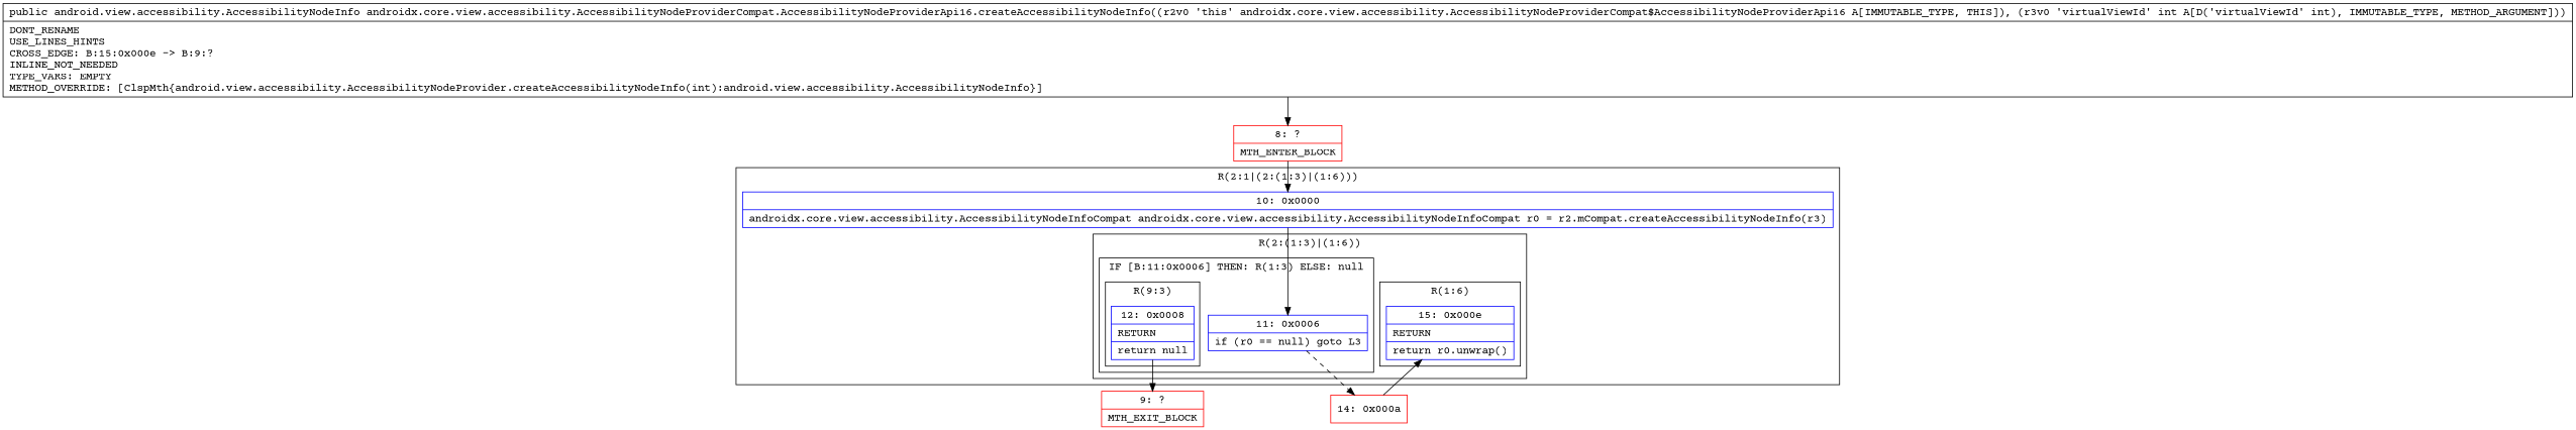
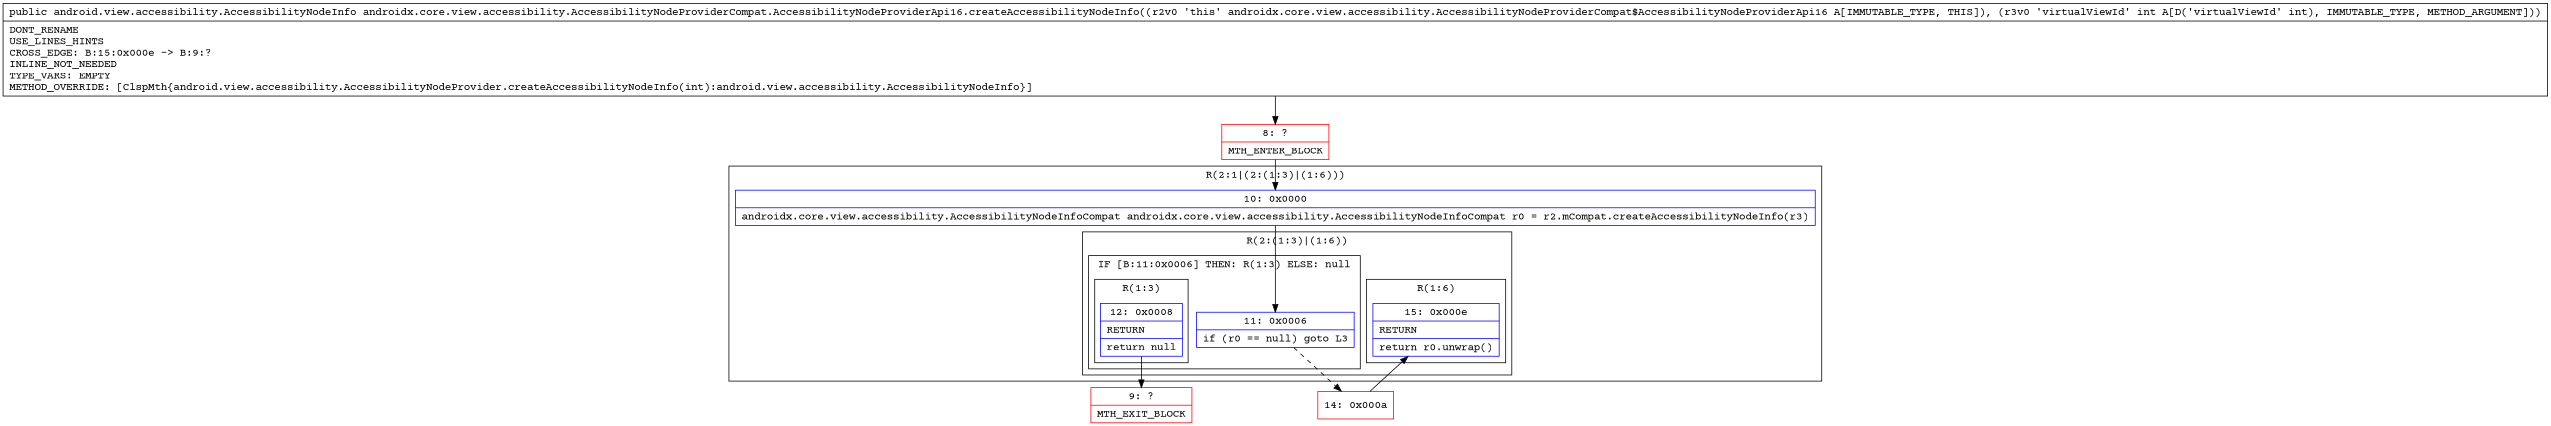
  digraph {
    fontname="Courier Prime"
    node [color=blue fontname="Courier Prime" shape=record]
    edge [fontname="Courier Prime"]
    n1 [label="{12\:\ 0x0008|RETURN\l|return null\l}"]
    n2 [label="{11\:\ 0x0006|if (r0 == null) goto L3\l}"]
    n3 [label="{15\:\ 0x000e|RETURN\l|return r0.unwrap()\l}"]
    n4 [label="{10\:\ 0x0000|androidx.core.view.accessibility.AccessibilityNodeInfoCompat androidx.core.view.accessibility.AccessibilityNodeInfoCompat r0 = r2.mCompat.createAccessibilityNodeInfo(r3)\l}"]
    n5 [color=red label="{9\:\ ?|MTH_EXIT_BLOCK\l}"]
    n6 [color=red label="{14\:\ 0x000a}"]
    n7 [color=red label="{8\:\ ?|MTH_ENTER_BLOCK\l}"]
    n8 [label="{public android.view.accessibility.AccessibilityNodeInfo androidx.core.view.accessibility.AccessibilityNodeProviderCompat.AccessibilityNodeProviderApi16.createAccessibilityNodeInfo((r2v0 'this' androidx.core.view.accessibility.AccessibilityNodeProviderCompat$AccessibilityNodeProviderApi16 A[IMMUTABLE_TYPE, THIS]), (r3v0 'virtualViewId' int A[D('virtualViewId' int), IMMUTABLE_TYPE, METHOD_ARGUMENT]))  | DONT_RENAME\lUSE_LINES_HINTS\lCROSS_EDGE: B:15:0x000e \-\> B:9:?\lINLINE_NOT_NEEDED\lTYPE_VARS: EMPTY\lMETHOD_OVERRIDE: [ClspMth\{android.view.accessibility.AccessibilityNodeProvider.createAccessibilityNodeInfo(int):android.view.accessibility.AccessibilityNodeInfo\}]\l}" color=""]
    subgraph cluster_1 {
      label="R(2:1|(2:(1:3)|(1:6)))"
      n4
      subgraph cluster_2 {
        label="R(2:(1:3)|(1:6))"
        subgraph cluster_3 {
          label="IF [B:11:0x0006] THEN: R(1:3) ELSE: null"
          n2
          subgraph cluster_4 {
-           label="R(9:3)"
+           label="R(1:3)"
            n1
          }
        }
        subgraph cluster_5 {
          label="R(1:6)"
          n3
        }
      }
    }
    n1 -> n5
    n2 -> n6 [style=dashed]
    n4 -> n2
    n6 -> n3
    n7 -> n4
    n8 -> n7
  }
